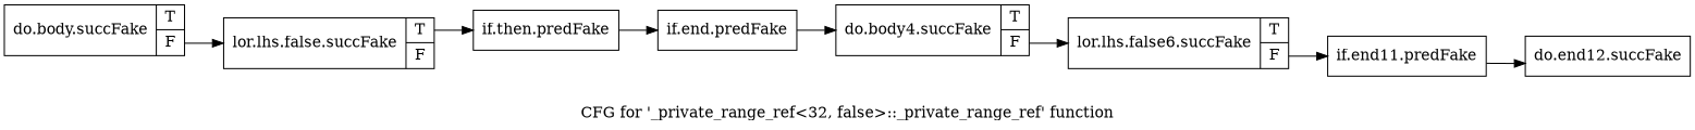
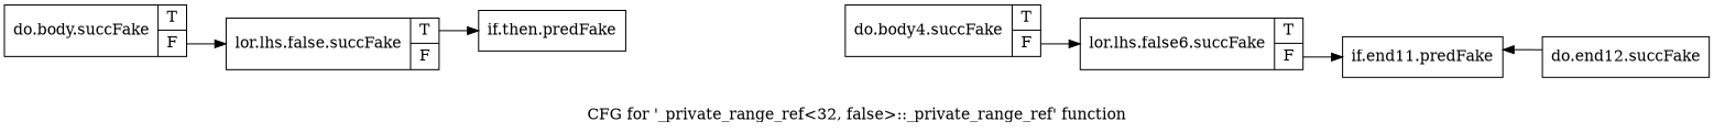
  digraph {
    label="CFG for '_private_range_ref\<32, false\>::_private_range_ref' function"
    rankdir=LR
    node [filename="/home/omerfaruk/tools/Xilinx/Vitis_HLS/2023.2/include/etc/ap_private.h" linenumber=6395 shape=record]
    edge [execusionnum=0 filename="/home/omerfaruk/tools/Xilinx/Vitis_HLS/2023.2/include/etc/ap_private.h"]
    n1 [label="{do.body.succFake|{<s0>T|<s1>F}}"]
    n2 [label="{lor.lhs.false.succFake|{<s0>T|<s1>F}}"]
    n3 [label="{if.then.predFake}"]
-   n4 [label="{if.end.predFake}"]
    n5 [label="{do.body4.succFake|{<s0>T|<s1>F}}" linenumber=6399]
    n6 [label="{lor.lhs.false6.succFake|{<s0>T|<s1>F}}" linenumber=6399]
    n7 [label="{if.end11.predFake}" linenumber=6399]
    n8 [label="{do.end12.succFake}" linenumber=6402]
    n1 -> n2 [tailport=s1]
    n2 -> n3 [tailport=s0 execusionnum="" filename=""]
-   n3 -> n4
-   n4 -> n5
    n5 -> n6 [tailport=s1]
    n6 -> n7 [tailport=s1 execusionnum="" filename=""]
-   n7 -> n8
+   n8 -> n7
  }
